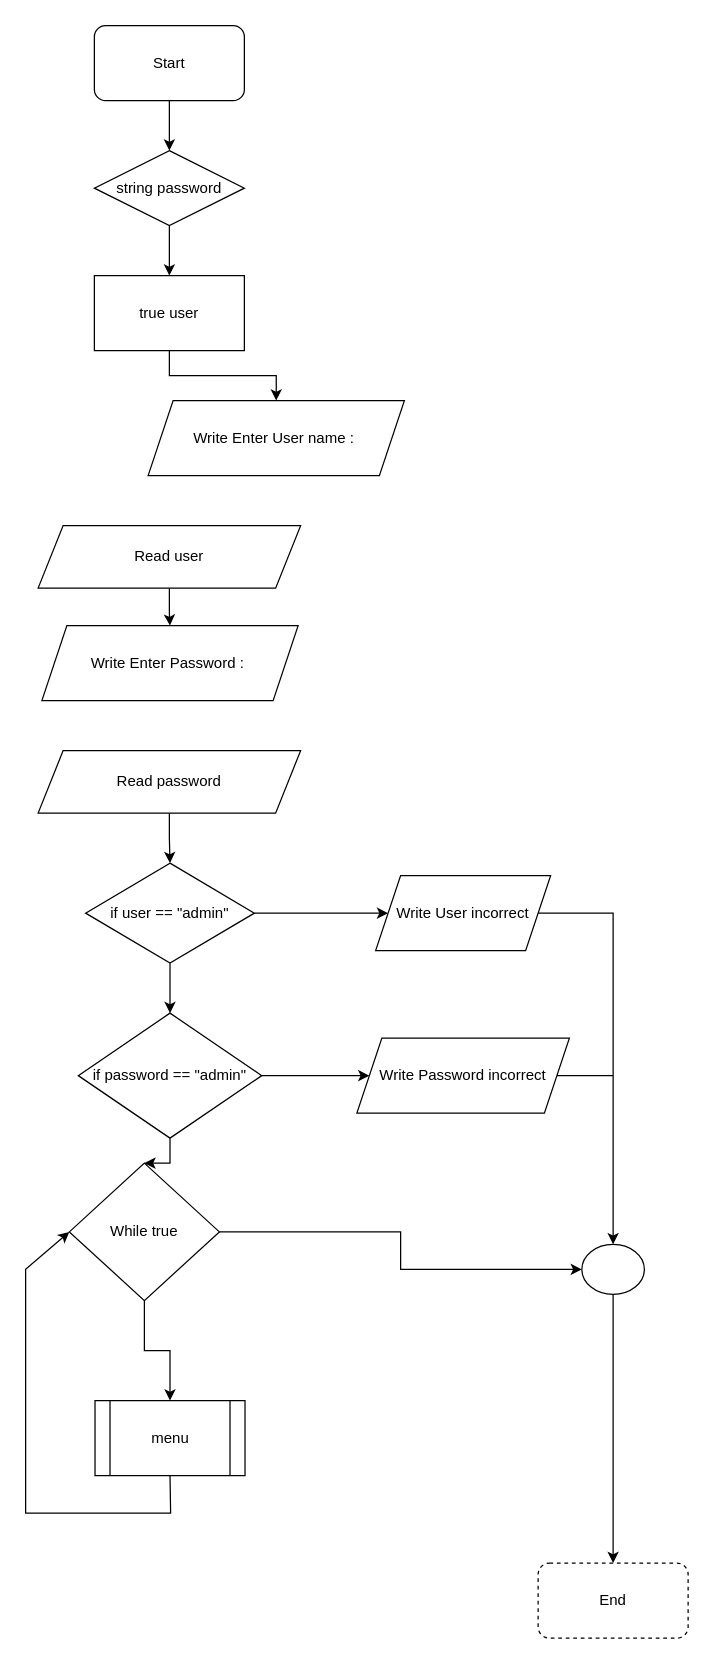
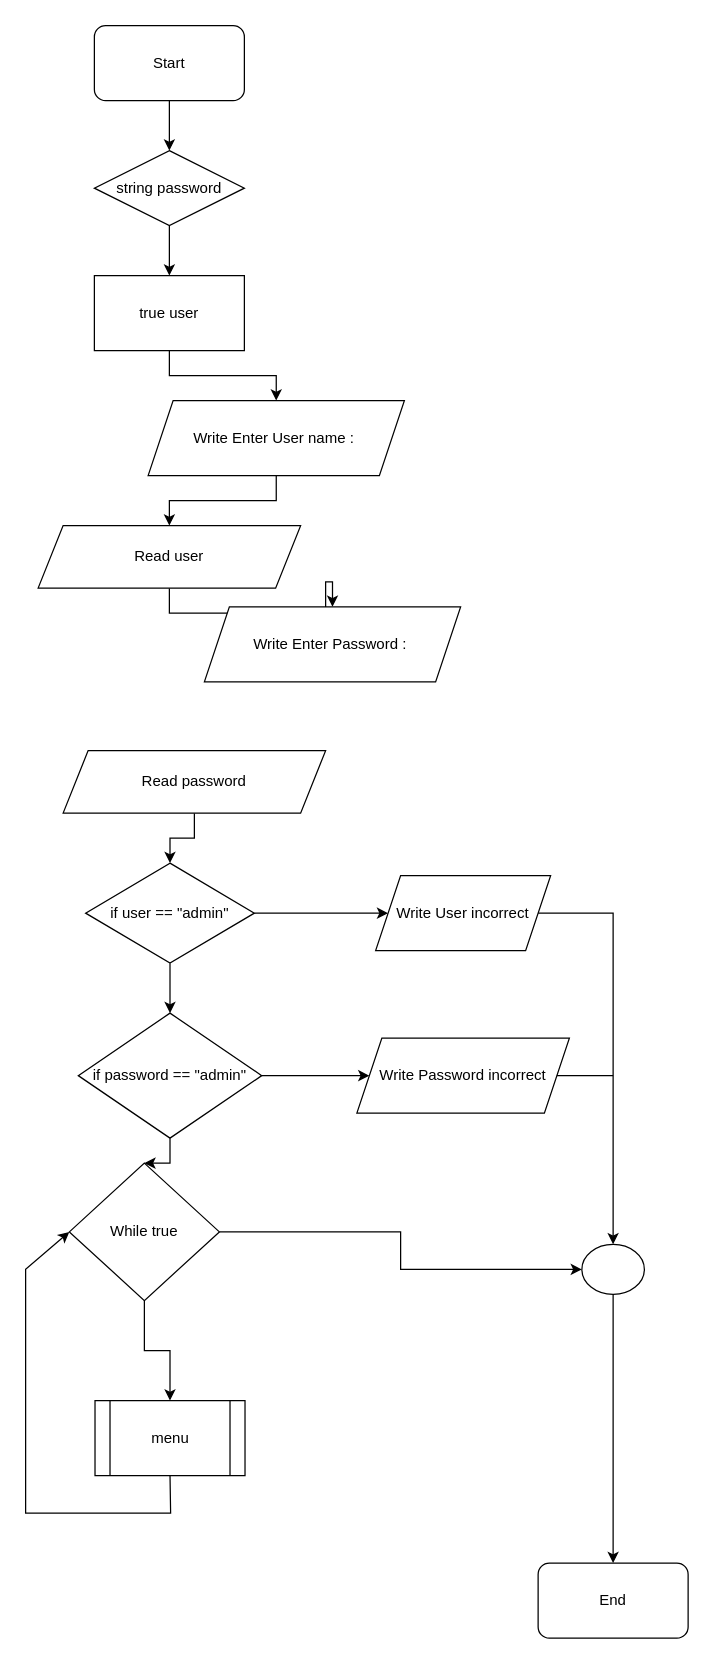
  <mxCell id="0" />
  <mxCell id="1" parent="0" />
  <mxCell id="2" value="" style="edgeStyle=orthogonalEdgeStyle;rounded=0;orthogonalLoop=1;jettySize=auto;html=1;" parent="1" source="3" target="5" edge="1"><mxGeometry relative="1" as="geometry" /></mxCell>
  <mxCell id="3" value="Start" style="rounded=1;whiteSpace=wrap;html=1;" parent="1" vertex="1"><mxGeometry x="75" y="20" width="120" height="60" as="geometry" /></mxCell>
  <mxCell id="4" value="" style="edgeStyle=orthogonalEdgeStyle;rounded=0;orthogonalLoop=1;jettySize=auto;html=1;" parent="1" source="5" target="7" edge="1"><mxGeometry relative="1" as="geometry" /></mxCell>
  <mxCell id="5" value="string password" style="rhombus;whiteSpace=wrap;html=1;" parent="1" vertex="1"><mxGeometry x="75" y="120" width="120" height="60" as="geometry" /></mxCell>
  <mxCell id="6" value="" style="edgeStyle=orthogonalEdgeStyle;rounded=0;orthogonalLoop=1;jettySize=auto;html=1;" parent="1" source="7" target="9" edge="1"><mxGeometry relative="1" as="geometry" /></mxCell>
  <mxCell id="7" value="true user" style="rounded=0;whiteSpace=wrap;html=1;" parent="1" vertex="1"><mxGeometry x="75" y="220" width="120" height="60" as="geometry" /></mxCell>
+ <mxCell id="8" value="" style="edgeStyle=orthogonalEdgeStyle;rounded=0;orthogonalLoop=1;jettySize=auto;html=1;" parent="1" source="9" target="11" edge="1"><mxGeometry relative="1" as="geometry" /></mxCell>
  <mxCell id="9" value="Write Enter User name :&amp;nbsp;" style="shape=parallelogram;perimeter=parallelogramPerimeter;whiteSpace=wrap;html=1;fixedSize=1;" parent="1" vertex="1"><mxGeometry x="118" y="320" width="205" height="60" as="geometry" /></mxCell>
  <mxCell id="10" value="" style="edgeStyle=orthogonalEdgeStyle;rounded=0;orthogonalLoop=1;jettySize=auto;html=1;" parent="1" source="11" target="12" edge="1"><mxGeometry relative="1" as="geometry" /></mxCell>
  <mxCell id="11" value="Read user" style="shape=parallelogram;perimeter=parallelogramPerimeter;whiteSpace=wrap;html=1;fixedSize=1;" parent="1" vertex="1"><mxGeometry x="30" y="420" width="210" height="50" as="geometry" /></mxCell>
- <mxCell id="12" value="Write Enter Password :&amp;nbsp;" style="shape=parallelogram;perimeter=parallelogramPerimeter;whiteSpace=wrap;html=1;fixedSize=1;" parent="1" vertex="1"><mxGeometry x="33" y="500" width="205" height="60" as="geometry" /></mxCell>
+ <mxCell id="12" value="Write Enter Password :&amp;nbsp;" style="shape=parallelogram;perimeter=parallelogramPerimeter;whiteSpace=wrap;html=1;fixedSize=1;" parent="1" vertex="1"><mxGeometry x="163" y="485" width="205" height="60" as="geometry" /></mxCell>
  <mxCell id="13" value="" style="edgeStyle=orthogonalEdgeStyle;rounded=0;orthogonalLoop=1;jettySize=auto;html=1;" parent="1" source="14" target="17" edge="1"><mxGeometry relative="1" as="geometry" /></mxCell>
- <mxCell id="14" value="Read password" style="shape=parallelogram;perimeter=parallelogramPerimeter;whiteSpace=wrap;html=1;fixedSize=1;" parent="1" vertex="1"><mxGeometry x="30" y="600" width="210" height="50" as="geometry" /></mxCell>
+ <mxCell id="14" value="Read password" style="shape=parallelogram;perimeter=parallelogramPerimeter;whiteSpace=wrap;html=1;fixedSize=1;" parent="1" vertex="1"><mxGeometry x="50" y="600" width="210" height="50" as="geometry" /></mxCell>
  <mxCell id="15" value="" style="edgeStyle=orthogonalEdgeStyle;rounded=0;orthogonalLoop=1;jettySize=auto;html=1;" parent="1" source="17" target="20" edge="1"><mxGeometry relative="1" as="geometry" /></mxCell>
  <mxCell id="16" style="edgeStyle=orthogonalEdgeStyle;rounded=0;orthogonalLoop=1;jettySize=auto;html=1;entryX=0;entryY=0.5;entryDx=0;entryDy=0;" parent="1" source="17" target="27" edge="1"><mxGeometry relative="1" as="geometry" /></mxCell>
  <mxCell id="17" value="if user == &quot;admin&quot;" style="rhombus;whiteSpace=wrap;html=1;" parent="1" vertex="1"><mxGeometry x="68" y="690" width="135" height="80" as="geometry" /></mxCell>
  <mxCell id="18" value="" style="edgeStyle=orthogonalEdgeStyle;rounded=0;orthogonalLoop=1;jettySize=auto;html=1;" parent="1" source="20" target="23" edge="1"><mxGeometry relative="1" as="geometry" /></mxCell>
  <mxCell id="19" style="edgeStyle=orthogonalEdgeStyle;rounded=0;orthogonalLoop=1;jettySize=auto;html=1;entryX=0;entryY=0.5;entryDx=0;entryDy=0;" parent="1" source="20" target="25" edge="1"><mxGeometry relative="1" as="geometry" /></mxCell>
  <mxCell id="20" value="if password == &quot;admin&quot;" style="rhombus;whiteSpace=wrap;html=1;" parent="1" vertex="1"><mxGeometry x="62.13" y="810" width="146.75" height="100" as="geometry" /></mxCell>
  <mxCell id="21" value="" style="edgeStyle=orthogonalEdgeStyle;rounded=0;orthogonalLoop=1;jettySize=auto;html=1;" parent="1" source="23" target="24" edge="1"><mxGeometry relative="1" as="geometry" /></mxCell>
  <mxCell id="22" style="edgeStyle=orthogonalEdgeStyle;rounded=0;orthogonalLoop=1;jettySize=auto;html=1;entryX=0;entryY=0.5;entryDx=0;entryDy=0;" parent="1" source="23" target="31" edge="1"><mxGeometry relative="1" as="geometry" /></mxCell>
  <mxCell id="23" value="While true" style="rhombus;whiteSpace=wrap;html=1;" parent="1" vertex="1"><mxGeometry x="55" y="930" width="120" height="110" as="geometry" /></mxCell>
  <mxCell id="24" value="menu" style="shape=process;whiteSpace=wrap;html=1;backgroundOutline=1;" parent="1" vertex="1"><mxGeometry x="75.51" y="1120" width="120" height="60" as="geometry" /></mxCell>
  <mxCell id="25" value="Write Password incorrect" style="shape=parallelogram;perimeter=parallelogramPerimeter;whiteSpace=wrap;html=1;fixedSize=1;" parent="1" vertex="1"><mxGeometry x="285" y="830" width="170" height="60" as="geometry" /></mxCell>
  <mxCell id="26" style="edgeStyle=orthogonalEdgeStyle;rounded=0;orthogonalLoop=1;jettySize=auto;html=1;entryX=0.5;entryY=0;entryDx=0;entryDy=0;" parent="1" source="27" target="31" edge="1"><mxGeometry relative="1" as="geometry" /></mxCell>
  <mxCell id="27" value="Write User incorrect" style="shape=parallelogram;perimeter=parallelogramPerimeter;whiteSpace=wrap;html=1;fixedSize=1;" parent="1" vertex="1"><mxGeometry x="300" y="700" width="140" height="60" as="geometry" /></mxCell>
  <mxCell id="28" value="" style="endArrow=classic;html=1;rounded=0;exitX=0.5;exitY=1;exitDx=0;exitDy=0;entryX=0;entryY=0.5;entryDx=0;entryDy=0;" parent="1" source="24" target="23" edge="1"><mxGeometry width="50" height="50" relative="1" as="geometry"><mxPoint x="200" y="1060" as="sourcePoint" /><mxPoint x="250" y="1010" as="targetPoint" /><Array as="points"><mxPoint x="136" y="1210" /><mxPoint x="20" y="1210" /><mxPoint x="20" y="1015" /></Array></mxGeometry></mxCell>
- <mxCell id="29" value="End" style="rounded=1;whiteSpace=wrap;html=1;dashed=1;" parent="1" vertex="1"><mxGeometry x="430" y="1250" width="120" height="60" as="geometry" /></mxCell>
+ <mxCell id="29" value="End" style="rounded=1;whiteSpace=wrap;html=1;" parent="1" vertex="1"><mxGeometry x="430" y="1250" width="120" height="60" as="geometry" /></mxCell>
  <mxCell id="30" style="edgeStyle=orthogonalEdgeStyle;rounded=0;orthogonalLoop=1;jettySize=auto;html=1;" parent="1" source="31" target="29" edge="1"><mxGeometry relative="1" as="geometry" /></mxCell>
  <mxCell id="31" value="" style="ellipse;whiteSpace=wrap;html=1;" parent="1" vertex="1"><mxGeometry x="465" y="995" width="50" height="40" as="geometry" /></mxCell>
  <mxCell id="32" value="" style="endArrow=none;html=1;rounded=0;exitX=1;exitY=0.5;exitDx=0;exitDy=0;" parent="1" source="25" edge="1"><mxGeometry width="50" height="50" relative="1" as="geometry"><mxPoint x="200" y="1040" as="sourcePoint" /><mxPoint x="490" y="860" as="targetPoint" /></mxGeometry></mxCell>
